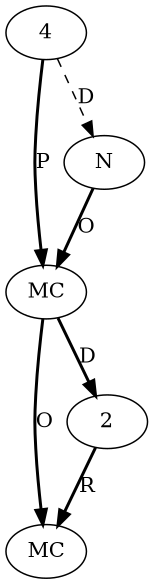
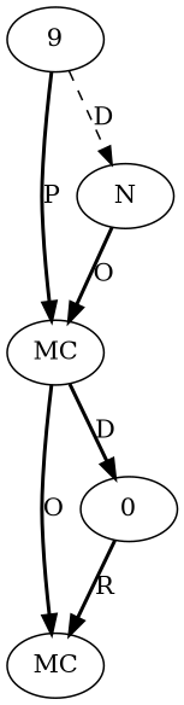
  digraph {
    node [t=MessageDigest]
    edge [style=bold]
    n1 [l=1035 label=MC s="digest()"]
-   2 [n=md5]
+   2 [n=md5 label=0]
    n3 [l=1009 label=MC s="getInstance()"]
-   4 [n="SHA256.ALGORITHM" t=String v="SHA-256"]
+   4 [n="SHA256.ALGORITHM" t=String v="SHA-256" label=9]
    n5 [label=N t=""]
    2 -> n1 [label=R]
    n3 -> n1 [label=O]
    n3 -> 2 [label=D]
    4 -> n3 [label=P]
    4 -> n5 [label=D style=dashed]
    n5 -> n3 [label=O]
  }
